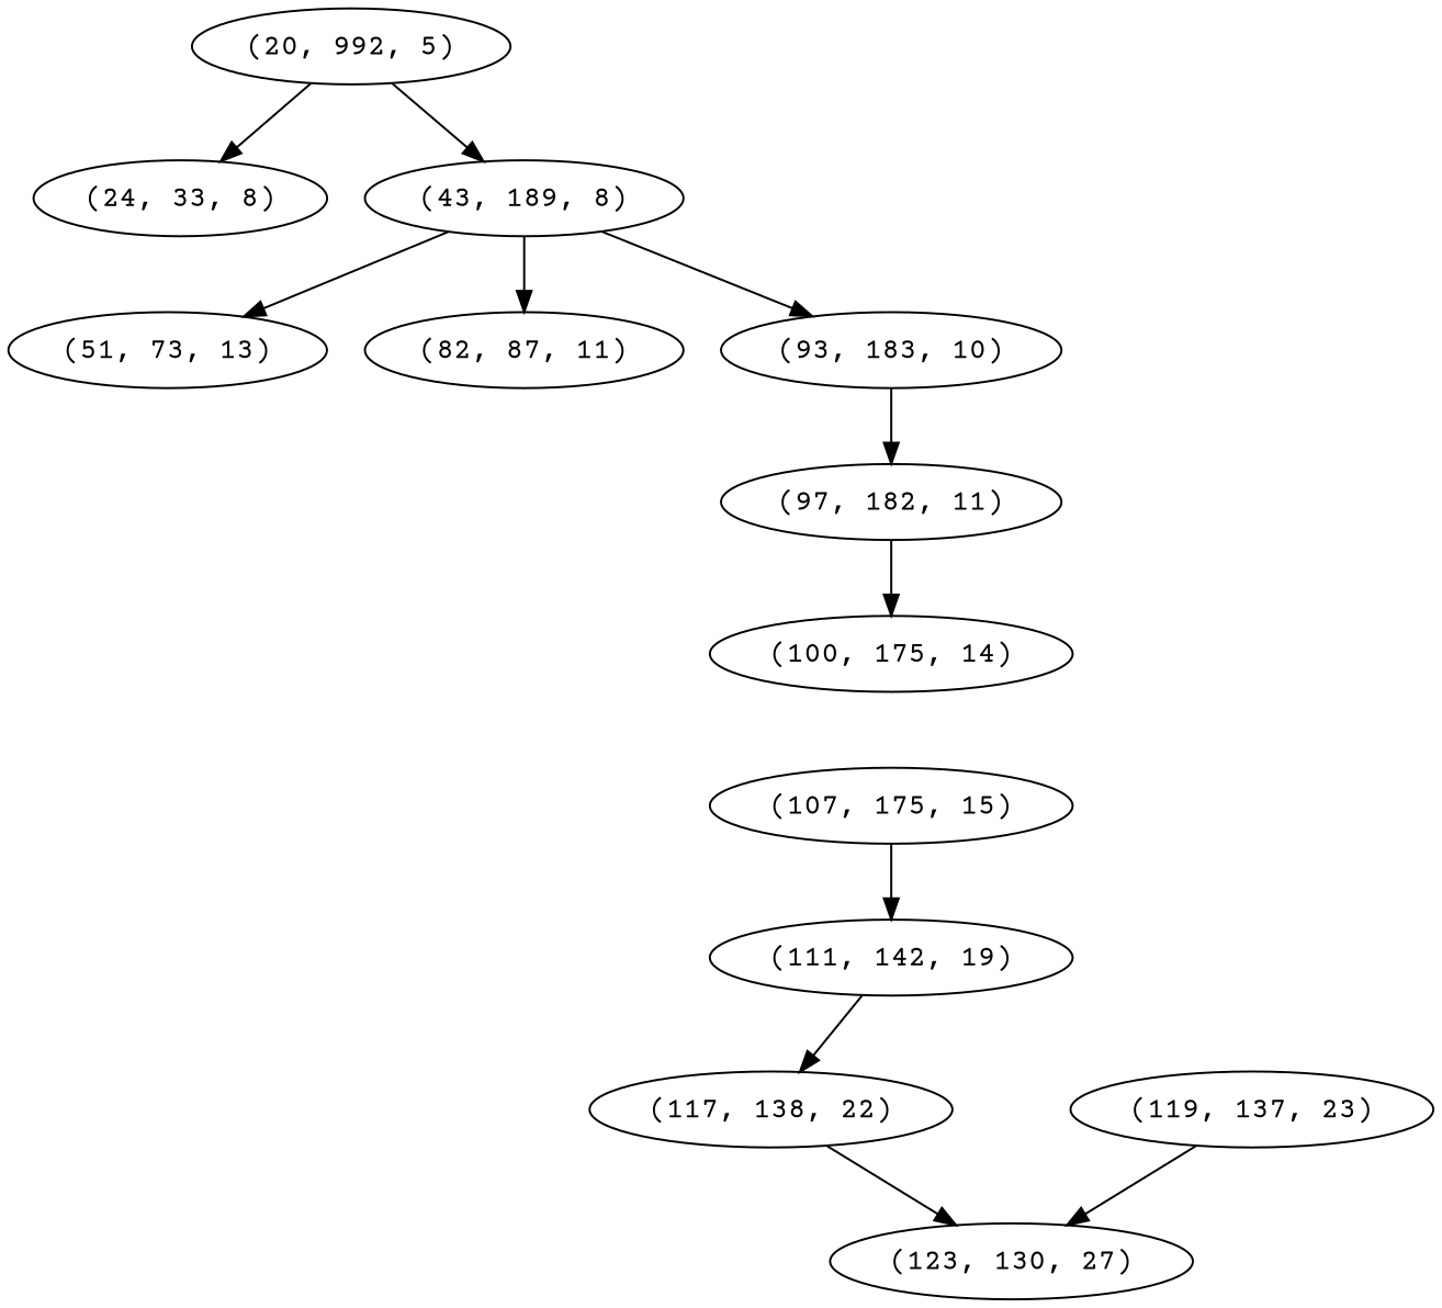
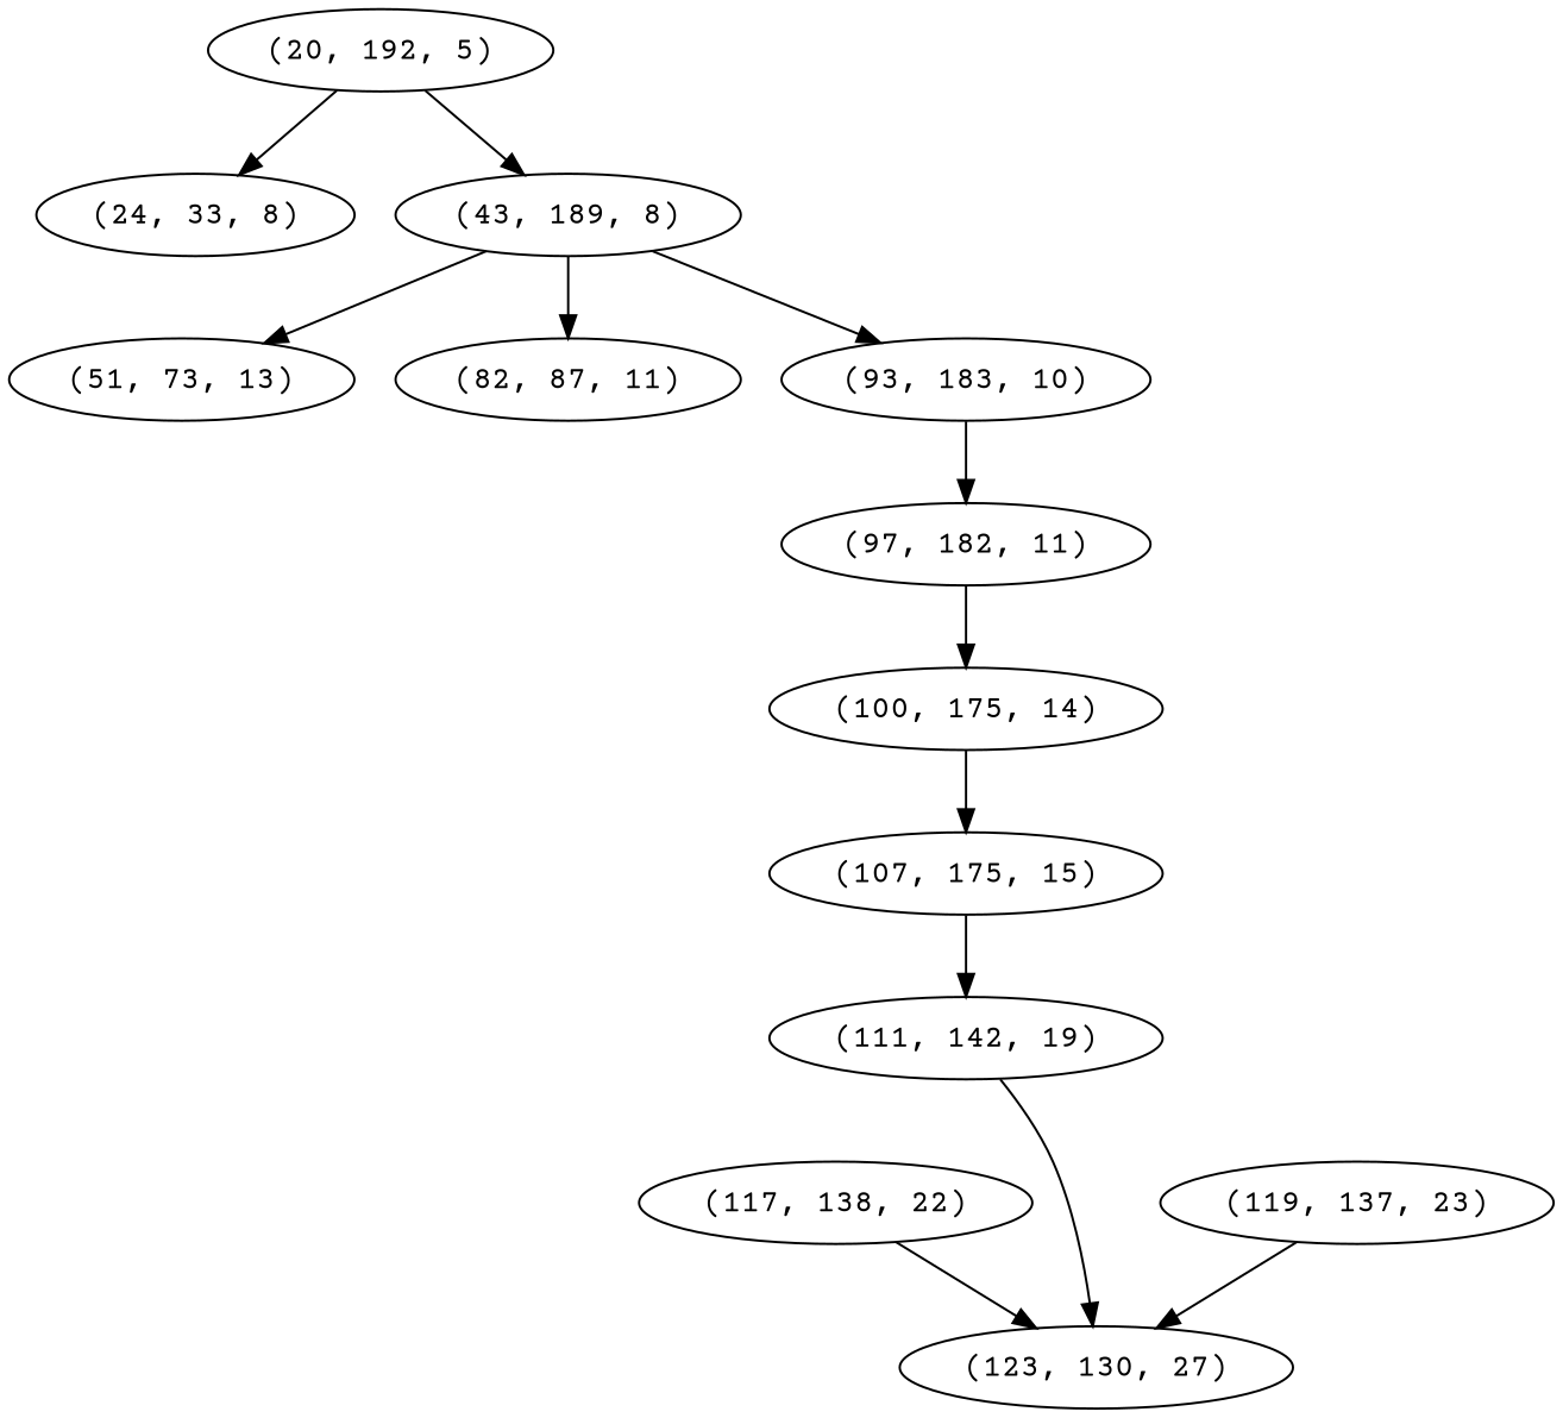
  digraph {
    fontname="Courier Prime"
    node [fontname="Courier Prime"]
    edge [fontname="Courier Prime"]
-   "(20, 192, 5)" [label="(20, 992, 5)"]
+   "(20, 192, 5)"
    "(24, 33, 8)"
    "(43, 189, 8)"
    "(51, 73, 13)"
    "(82, 87, 11)"
    "(93, 183, 10)"
    "(97, 182, 11)"
    "(100, 175, 14)"
    n9 [label="(107, 175, 15)"]
    "(111, 142, 19)"
    "(117, 138, 22)"
    "(123, 130, 27)"
    "(119, 137, 23)"
    "(20, 192, 5)" -> "(24, 33, 8)"
    "(20, 192, 5)" -> "(43, 189, 8)"
    "(43, 189, 8)" -> "(51, 73, 13)"
    "(43, 189, 8)" -> "(82, 87, 11)"
    "(43, 189, 8)" -> "(93, 183, 10)"
    "(93, 183, 10)" -> "(97, 182, 11)"
    "(97, 182, 11)" -> "(100, 175, 14)"
+   "(100, 175, 14)" -> n9
    n9 -> "(111, 142, 19)"
-   "(111, 142, 19)" -> "(117, 138, 22)"
+   "(111, 142, 19)" -> "(123, 130, 27)"
    "(117, 138, 22)" -> "(123, 130, 27)"
    "(119, 137, 23)" -> "(123, 130, 27)"
  }
